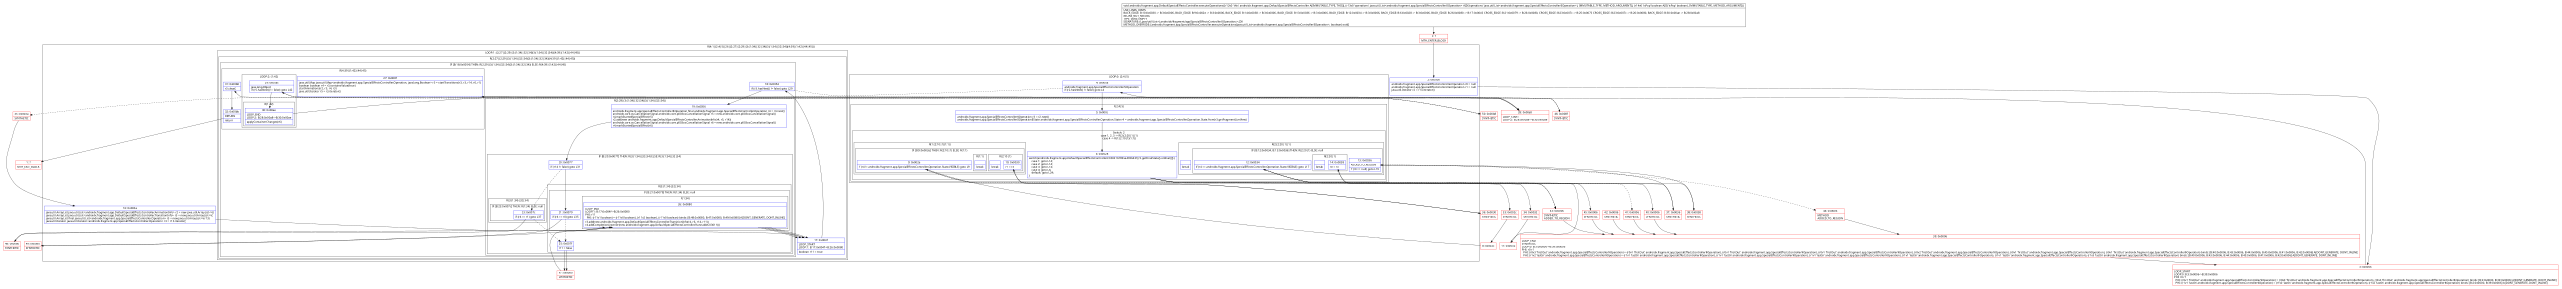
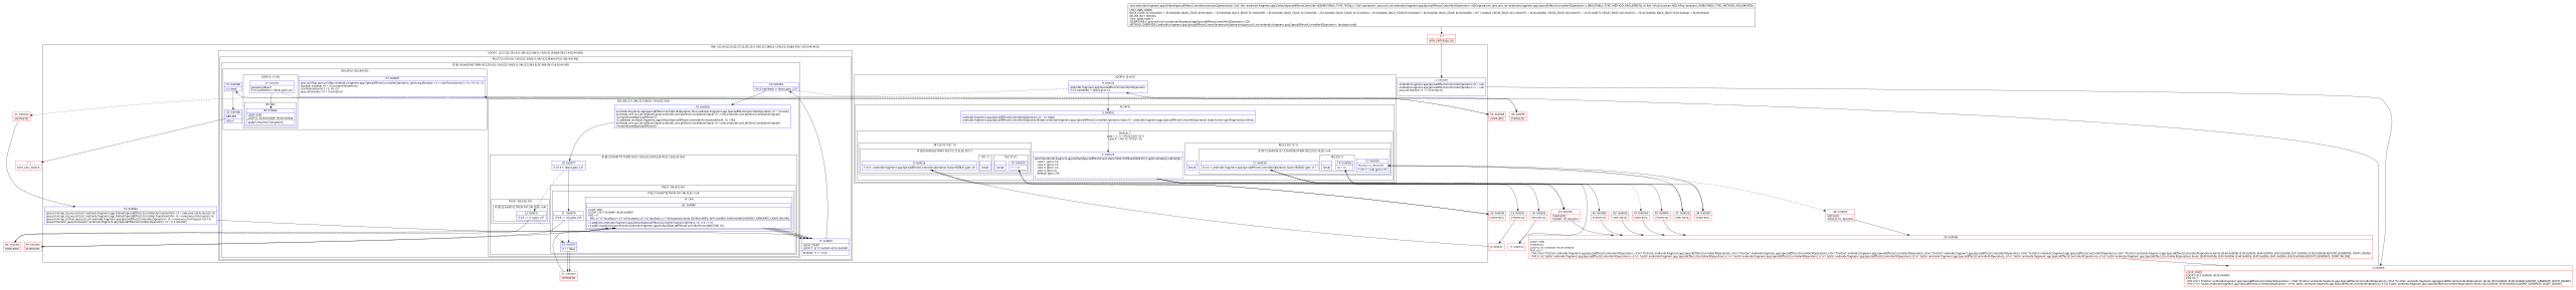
  digraph {
    fontname="Noto Sans"
    node [color=blue fontname="Noto Sans" shape=record]
    edge [fontname="Noto Sans"]
    n1 [label="{14\:\ 0x0038|r0 = r3\l}"]
    n2 [label="{|break\l}"]
    n3 [label="{12\:\ 0x0034|if (r4 == androidx.fragment.app.SpecialEffectsController.Operation.State.VISIBLE) goto L17\l}"]
    n4 [label="{13\:\ 0x0036|ADDED_TO_REGION\l|if (r0 == null) goto L19\l}"]
    n5 [label="{|break\l}"]
    n6 [label="{10\:\ 0x0030|r1 = r3\l}"]
    n7 [label="{|break\l}"]
    n8 [label="{|break\l}"]
    n9 [label="{9\:\ 0x002e|if (r4 != androidx.fragment.app.SpecialEffectsController.Operation.State.VISIBLE) goto L9\l}"]
    n10 [label="{6\:\ 0x0028|switch(androidx.fragment.app.DefaultSpecialEffectsController.C030210.f89xe493b431[r3.getFinalState().ordinal()]) \{\l    case 1: goto L14;\l    case 2: goto L14;\l    case 3: goto L14;\l    case 4: goto L6;\l    default: goto L24;\l\}\l}"]
    n11 [label="{5\:\ 0x000c|androidx.fragment.app.SpecialEffectsController$Operation r3 = r2.next()\landroidx.fragment.app.SpecialEffectsController$Operation$State androidx.fragment.app.SpecialEffectsController.Operation.State r4 = androidx.fragment.app.SpecialEffectsController.Operation.State.from(r3.getFragment().mView)\l}"]
    n12 [label="{4\:\ 0x000a|androidx.fragment.app.SpecialEffectsController$Operation \lif (r2.hasNext() != false) goto L4\l}"]
    n13 [label="{26\:\ 0x0080|LOOP_END\lLOOP:1: B:17:0x004f\-\>B:26:0x0080\lPHI: r11 \l  PHI: (r11v1 boolean) = (r11v0 boolean), (r11v2 boolean), (r11v0 boolean) binds: [B:48:0x0080, B:47:0x0080, B:49:0x0080] A[DONT_GENERATE, DONT_INLINE]\l|r3.add(new androidx.fragment.app.DefaultSpecialEffectsController.TransitionInfo(r4, r6, r14, r11))\lr4.addCompletionListener(new androidx.fragment.app.DefaultSpecialEffectsController.RunnableC03011())\l}"]
    n14 [label="{21\:\ 0x0079|if (r4 == r0) goto L35\l}"]
    n15 [label="{25\:\ 0x007f|r11 = false\l}"]
    n16 [label="{23\:\ 0x007c|if (r4 == r1) goto L37\l}"]
    n17 [label="{20\:\ 0x0077|if (r14 != false) goto L31\l}"]
    n18 [label="{19\:\ 0x0056|androidx.fragment.app.SpecialEffectsController$Operation final androidx.fragment.app.SpecialEffectsController.Operation r4 = r3.next()\landroidx.core.os.CancellationSignal androidx.core.p003os.CancellationSignal r5 = new androidx.core.p003os.CancellationSignal()\lr4.markStartedSpecialEffect(r5)\lr2.add(new androidx.fragment.app.DefaultSpecialEffectsController.AnimationInfo(r4, r5, r14))\landroidx.core.os.CancellationSignal androidx.core.p003os.CancellationSignal r6 = new androidx.core.p003os.CancellationSignal()\lr4.markStartedSpecialEffect(r6)\l}"]
    n19 [label="{30\:\ 0x00ae|LOOP_END\lLOOP:2: B:28:0x00a8\-\>B:30:0x00ae\l|applyContainerChanges(r6)\l}"]
    n20 [label="{29\:\ 0x00ac|java.lang.Object \lif (r5.hasNext() != false) goto L42\l}"]
    n21 [label="{27\:\ 0x008f|java.util.Map java.util.Map\<androidx.fragment.app.SpecialEffectsController.Operation, java.lang.Boolean\> r3 = startTransitions(r3, r3, r14, r0, r1)\lboolean boolean r4 = r3.containsValue(true)\lstartAnimations(r2, r3, r4, r3)\ljava.util.Iterator r5 = r3.iterator()\l\l}"]
    n22 [label="{31\:\ 0x00b8|r3.clear()\l}"]
    n23 [label="{32\:\ 0x00bb|RETURN\l|return\l}"]
    n24 [label="{18\:\ 0x0054|if (r3.hasNext() != false) goto L29\l}"]
    n25 [label="{17\:\ 0x004f|LOOP_START\lLOOP:1: B:17:0x004f\-\>B:26:0x0080\l|boolean r11 = true\l}"]
    n26 [label="{2\:\ 0x0000|androidx.fragment.app.SpecialEffectsController.Operation r0 = null\landroidx.fragment.app.SpecialEffectsController.Operation r1 = null\ljava.util.Iterator r2 = r13.iterator()\l\l}"]
    n27 [label="{16\:\ 0x003a|java.util.ArrayList java.util.List\<androidx.fragment.app.DefaultSpecialEffectsController.AnimationInfo\> r2 = new java.util.ArrayList\<\>()\ljava.util.ArrayList java.util.List\<androidx.fragment.app.DefaultSpecialEffectsController.TransitionInfo\> r3 = new java.util.ArrayList\<\>()\ljava.util.ArrayList final java.util.List\<androidx.fragment.app.SpecialEffectsController.Operation\> r3 = new java.util.ArrayList\<\>(r13)\ljava.util.Iterator java.util.Iterator\<androidx.fragment.app.SpecialEffectsController.Operation\> r3 = r13.iterator()\l}"]
    n28 [color=red label="{45\:\ 0x0006|SYNTHETIC\l}"]
    n29 [color=red label="{37\:\ 0x0036|SYNTHETIC\l}"]
    n30 [color=red label="{43\:\ 0x0006|SYNTHETIC\lADDED_TO_REGION\l}"]
    n31 [color=red label="{38\:\ 0x0038|SYNTHETIC\l}"]
    n32 [color=red label="{44\:\ 0x0006|METHOD\lADDED_TO_REGION\l}"]
    n33 [color=red label="{36\:\ 0x0030|SYNTHETIC\l}"]
    n34 [color=red label="{41\:\ 0x0006|SYNTHETIC\l}"]
    n35 [color=red label="{33\:\ 0x002c|SYNTHETIC\l}"]
    n36 [color=red label="{34\:\ 0x0032|SYNTHETIC\l}"]
    n37 [color=red label="{40\:\ 0x0006|SYNTHETIC\l}"]
    n38 [color=red label="{35\:\ 0x003a|SYNTHETIC\l}"]
    n39 [color=red label="{49\:\ 0x0080|SYNTHETIC\l}"]
    n40 [color=red label="{47\:\ 0x0080|SYNTHETIC\l}"]
    n41 [color=red label="{48\:\ 0x0080|SYNTHETIC\l}"]
-   n42 [color=red label="{28\:\ 0x00a8|LOOP_START\lLOOP:2: B:28:0x00a8\-\>B:30:0x00ae\l}"]
    n43 [color=red label="{50\:\ 0x00b8|SYNTHETIC\l}"]
    n44 [color=red label="{1\:\ ?|MTH_EXIT_BLOCK\l}"]
    n45 [color=red label="{46\:\ 0x008f|SYNTHETIC\l}"]
    n46 [color=red label="{3\:\ 0x0006|LOOP_START\lLOOP:0: B:3:0x0006\-\>B:39:0x0006\lPHI: r0 r1 \l  PHI: (r0v1 'firstOut' androidx.fragment.app.SpecialEffectsController$Operation) = (r0v0 'firstOut' androidx.fragment.app.SpecialEffectsController$Operation), (r0v3 'firstOut' androidx.fragment.app.SpecialEffectsController$Operation) binds: [B:2:0x0000, B:39:0x0006] A[DONT_GENERATE, DONT_INLINE]\l  PHI: (r1v1 'lastIn' androidx.fragment.app.SpecialEffectsController$Operation) = (r1v0 'lastIn' androidx.fragment.app.SpecialEffectsController$Operation), (r1v2 'lastIn' androidx.fragment.app.SpecialEffectsController$Operation) binds: [B:2:0x0000, B:39:0x0006] A[DONT_GENERATE, DONT_INLINE]\l}"]
    n47 [color=red label="{8\:\ 0x002c}"]
    n48 [color=red label="{11\:\ 0x0032}"]
    n49 [color=red label="{39\:\ 0x0006|LOOP_END\lSYNTHETIC\lLOOP:0: B:3:0x0006\-\>B:39:0x0006\lPHI: r0 r1 \l  PHI: (r0v3 'firstOut' androidx.fragment.app.SpecialEffectsController$Operation) = (r0v1 'firstOut' androidx.fragment.app.SpecialEffectsController$Operation), (r0v1 'firstOut' androidx.fragment.app.SpecialEffectsController$Operation), (r0v1 'firstOut' androidx.fragment.app.SpecialEffectsController$Operation), (r0v2 'firstOut' androidx.fragment.app.SpecialEffectsController$Operation), (r0v1 'firstOut' androidx.fragment.app.SpecialEffectsController$Operation), (r0v1 'firstOut' androidx.fragment.app.SpecialEffectsController$Operation) binds: [B:40:0x0006, B:43:0x0006, B:44:0x0006, B:45:0x0006, B:41:0x0006, B:42:0x0006] A[DONT_GENERATE, DONT_INLINE]\l  PHI: (r1v2 'lastIn' androidx.fragment.app.SpecialEffectsController$Operation) = (r1v1 'lastIn' androidx.fragment.app.SpecialEffectsController$Operation), (r1v1 'lastIn' androidx.fragment.app.SpecialEffectsController$Operation), (r1v1 'lastIn' androidx.fragment.app.SpecialEffectsController$Operation), (r1v1 'lastIn' androidx.fragment.app.SpecialEffectsController$Operation), (r1v1 'lastIn' androidx.fragment.app.SpecialEffectsController$Operation), (r1v3 'lastIn' androidx.fragment.app.SpecialEffectsController$Operation) binds: [B:40:0x0006, B:43:0x0006, B:44:0x0006, B:45:0x0006, B:41:0x0006, B:42:0x0006] A[DONT_GENERATE, DONT_INLINE]\l}"]
    n50 [color=red label="{42\:\ 0x0006|SYNTHETIC\l}"]
    n51 [color=red label="{0\:\ ?|MTH_ENTER_BLOCK\l}"]
    n52 [label="{void androidx.fragment.app.DefaultSpecialEffectsController.executeOperations((r12v0 'this' androidx.fragment.app.DefaultSpecialEffectsController A[IMMUTABLE_TYPE, THIS]), (r13v0 'operations' java.util.List\<androidx.fragment.app.SpecialEffectsController$Operation\> A[D('operations' java.util.List\<androidx.fragment.app.SpecialEffectsController$Operation\>), IMMUTABLE_TYPE, METHOD_ARGUMENT]), (r14v0 'isPop' boolean A[D('isPop' boolean), IMMUTABLE_TYPE, METHOD_ARGUMENT]))  | USE_LINES_HINTS\lBACK_EDGE: B:10:0x0030 \-\> B:3:0x0006, BACK_EDGE: B:9:0x002e \-\> B:3:0x0006, BACK_EDGE: B:14:0x0038 \-\> B:3:0x0006, BACK_EDGE: B:13:0x0036 \-\> B:3:0x0006, BACK_EDGE: B:12:0x0034 \-\> B:3:0x0006, BACK_EDGE: B:6:0x0028 \-\> B:3:0x0006, BACK_EDGE: B:26:0x0080 \-\> B:17:0x004f, CROSS_EDGE: B:21:0x0079 \-\> B:26:0x0080, CROSS_EDGE: B:23:0x007c \-\> B:25:0x007f, CROSS_EDGE: B:23:0x007c \-\> B:26:0x0080, BACK_EDGE: B:30:0x00ae \-\> B:28:0x00a8\lINLINE_NOT_NEEDED\lTYPE_VARS: EMPTY\lSIGNATURE: (Ljava\/util\/List\<Landroidx\/fragment\/app\/SpecialEffectsController$Operation;\>;Z)V\lMETHOD_OVERRIDE: [androidx.fragment.app.SpecialEffectsController.executeOperations(java.util.List\<androidx.fragment.app.SpecialEffectsController$Operation\>, boolean):void]\l}" color=""]
    subgraph cluster_1 {
      label="R(4:1|(2:4|5)|26|(2:27|(2:29|(3:(1:34)|32|34)(3:(1:34)|32|34))(4:39|(1:42)|44|45)))"
      n26
      n27
      subgraph cluster_2 {
        label="LOOP:0: (2:4|5)"
        n12
        subgraph cluster_3 {
          label="R(2:4|5)"
          n11
          subgraph cluster_4 {
            label="Switch: 2\n case 1, 2, 3 -> R(2:(2:20|1)|1)\n case 4 -> R(1:(2:10|1)(1:1))"
            n10
            subgraph cluster_5 {
              label="R(2:(2:20|1)|1)"
              n5
              subgraph cluster_6 {
                label="IF [B:12:0x0034, B:13:0x0036] THEN: R(2:20|1) ELSE: null"
                n3
                n4
                subgraph cluster_7 {
                  label="R(2:20|1)"
                  n1
                  n2
                }
              }
            }
            subgraph cluster_8 {
              label="R(1:(2:10|1)(1:1))"
              subgraph cluster_9 {
                label="IF [B:9:0x002e] THEN: R(2:10|1) ELSE: R(1:1)"
                n9
                subgraph cluster_10 {
                  label="R(2:10|1)"
                  n6
                  n7
                }
                subgraph cluster_11 {
                  label="R(1:1)"
                  n8
                }
              }
            }
          }
        }
      }
      subgraph cluster_12 {
        label="LOOP:1: (2:27|(2:29|(3:(1:34)|32|34)(3:(1:34)|32|34))(4:39|(1:42)|44|45))"
        subgraph cluster_13 {
          label="R(2:27|(2:29|(3:(1:34)|32|34)(3:(1:34)|32|34))(4:39|(1:42)|44|45))"
          n25
          subgraph cluster_14 {
            label="IF [B:18:0x0054] THEN: R(2:29|(3:(1:34)|32|34)(3:(1:34)|32|34)) ELSE: R(4:39|(1:42)|44|45)"
            n24
            subgraph cluster_15 {
              label="R(2:29|(3:(1:34)|32|34)(3:(1:34)|32|34))"
              n18
              subgraph cluster_16 {
                label="IF [B:20:0x0077] THEN: R(3:(1:34)|32|34) ELSE: R(3:(1:34)|32|34)"
                n17
                subgraph cluster_17 {
                  label="R(3:(1:34)|32|34)"
                  n15
                  subgraph cluster_18 {
                    label="IF [B:21:0x0079] THEN: R(1:34) ELSE: null"
                    n14
                    subgraph cluster_19 {
                      label="R(1:34)"
                      n13
                    }
                  }
                }
                subgraph cluster_20 {
                  label="R(3:(1:34)|32|34)"
                  subgraph cluster_21 {
                    label="IF [B:23:0x007c] THEN: R(1:34) ELSE: null"
                    n16
                    subgraph cluster_22 {
                      label="R(1:34)"
                    }
                  }
                }
              }
            }
            subgraph cluster_23 {
              label="R(4:39|(1:42)|44|45)"
              n21
              n22
              n23
              subgraph cluster_24 {
                label="LOOP:2: (1:42)"
                n20
                subgraph cluster_25 {
                  label="R(1:42)"
                  n19
                }
              }
            }
          }
        }
      }
    }
    n1 -> n28
    n3 -> n29
    n3 -> n30 [style=dashed]
    n4 -> n31
    n4 -> n32 [style=dashed]
    n6 -> n30
    n9 -> n33
    n9 -> n34 [style=dashed]
    n10 -> n35
    n10 -> n36
    n10 -> n37
    n11 -> n10
    n12 -> n11
    n12 -> n38 [style=dashed]
    n13 -> n25
    n13 -> n25
    n13 -> n25
    n13 -> n25
    n14 -> n15 [style=dashed]
    n14 -> n39
    n15 -> n40
    n15 -> n40
    n16 -> n15 [style=dashed]
    n16 -> n41
    n17 -> n14
    n17 -> n16 [style=dashed]
    n18 -> n17
-   n19 -> n42
    n20 -> n19
    n20 -> n43 [style=dashed]
-   n21 -> n42
    n22 -> n23
    n23 -> n44
    n24 -> n18
    n24 -> n45 [style=dashed]
    n25 -> n24
    n26 -> n46
    n27 -> n25
    n28 -> n49
    n29 -> n4
    n30 -> n49
    n31 -> n1
    n32 -> n49
    n33 -> n6
    n34 -> n49
    n35 -> n47
    n36 -> n48
    n37 -> n49
    n38 -> n27
    n39 -> n13
    n40 -> n13
    n41 -> n13
-   n42 -> n20
    n43 -> n22
    n45 -> n21
    n46 -> n12
    n47 -> n9
    n48 -> n3
    n49 -> n46
    n50 -> n49
    n51 -> n26
    n52 -> n51
  }
